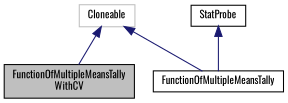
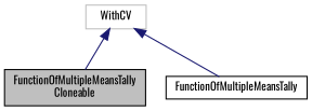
  digraph {
    fontname=Oswald
    node [color=black fontname=Oswald fontsize=10 shape=record]
    edge [color=midnightblue dir=back fontname=Oswald fontsize=10 labelfontname=Helvetica labelfontsize=10 style=solid]
-   n1 [fillcolor=grey75 fontcolor=black height=0.2 label="FunctionOfMultipleMeansTally\lWithCV" style=filled width=0.4]
+   n1 [fillcolor=grey75 fontcolor=black height=0.2 label="FunctionOfMultipleMeansTally\lCloneable" style=filled width=0.4]
    n2 [height=0.2 label=FunctionOfMultipleMeansTally width=0.4]
-   n3 [height=0.2 label=StatProbe width=0.4]
-   n4 [color=grey75 height=0.2 label=Cloneable width=0.4]
-   n3 -> n2
+   n4 [color=grey75 height=0.2 label=WithCV width=0.4]
    n4 -> n1
    n4 -> n2
  }
